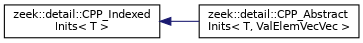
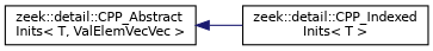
  digraph {
    rankdir=LR
    node [color=black fillcolor=white fontname=Helvetica fontsize=10 shape=record style=filled]
    n1 [height=0.2 label="zeek::detail::CPP_Abstract\lInits\< T, ValElemVecVec \>" width=0.4]
    n2 [height=0.2 label="zeek::detail::CPP_Indexed\lInits\< T \>" width=0.4]
-   n2 -> n1 [color=midnightblue dir=back fontname=Helvetica fontsize=10 labelfontname=Helvetica labelfontsize=10 style=solid]
+   n1 -> n2 [color=midnightblue dir=back fontname=Helvetica fontsize=10 labelfontname=Helvetica labelfontsize=10 style=solid]
  }
